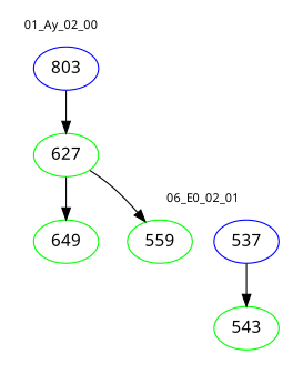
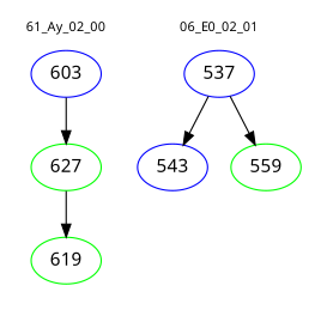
  digraph {
    fontname="Noto Sans"
    node [color=green fontname="Noto Sans"]
    edge [color=black fontname="Noto Sans"]
-   n1 [color=blue label=803]
-   n2 [label=649]
+   n1 [color=blue label=603]
+   n2 [label=619]
    n3 [label=627]
    n4 [color=blue label=537]
-   n5 [label=543]
+   n5 [color=blue label=543]
    n6 [label=559]
    subgraph cluster_1 {
      color=white
      fontsize=10
-     label="01_Ay_02_00"
+     label="61_Ay_02_00"
      n1
      n2
      n3
    }
    subgraph cluster_2 {
      color=white
      fontsize=10
      label="06_E0_02_01"
      n4
      n5
      n6
    }
    n1 -> n3
    n3 -> n2
    n4 -> n5
-   n3 -> n6
+   n4 -> n6
  }
